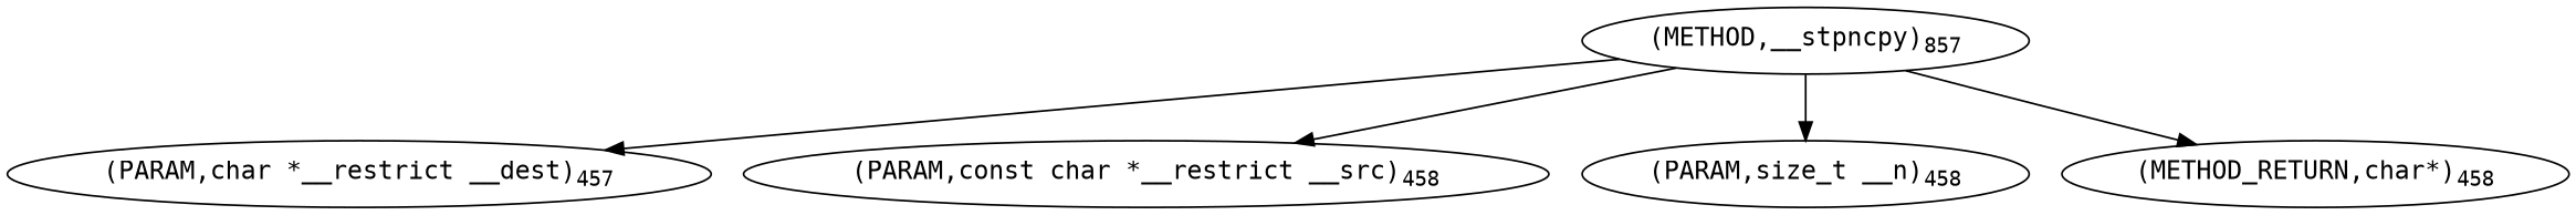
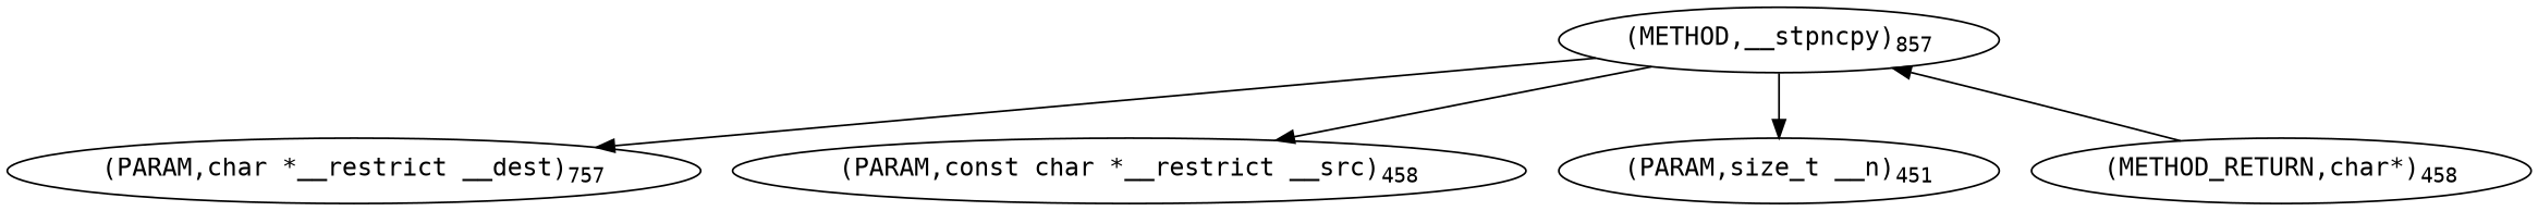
  digraph {
    fontname="DejaVu Sans Mono"
    node [fontname="DejaVu Sans Mono"]
    edge [fontname="DejaVu Sans Mono"]
    n1 [label=<(METHOD,__stpncpy)<SUB>857</SUB>>]
-   n2 [label=<(PARAM,char *__restrict __dest)<SUB>457</SUB>>]
+   n2 [label=<(PARAM,char *__restrict __dest)<SUB>757</SUB>>]
    n3 [label=<(PARAM,const char *__restrict __src)<SUB>458</SUB>>]
-   n4 [label=<(PARAM,size_t __n)<SUB>458</SUB>>]
+   n4 [label=<(PARAM,size_t __n)<SUB>451</SUB>>]
    n5 [label=<(METHOD_RETURN,char*)<SUB>458</SUB>>]
    n1 -> n2
    n1 -> n3
    n1 -> n4
-   n1 -> n5
+   n5 -> n1
  }
